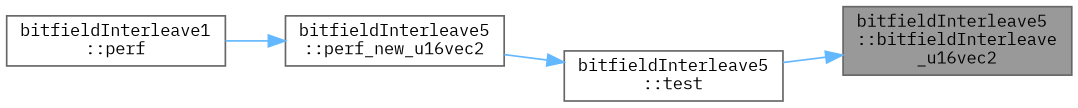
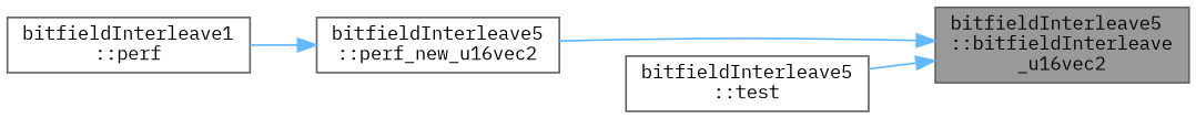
  digraph {
    fontname="IBM Plex Mono"
    rankdir=RL
    node [color=grey40 fillcolor=white fontname="IBM Plex Mono" fontsize=10 shape=box style=filled]
    edge [color=steelblue1 dir=back fontname="IBM Plex Mono" fontsize=10 labelfontname=Helvetica labelfontsize=10 style=solid]
    n1 [color=gray40 fillcolor=grey60 fontcolor=black height=0.2 label="bitfieldInterleave5\l::bitfieldInterleave\l_u16vec2" width=0.4]
    n2 [height=0.2 label="bitfieldInterleave5\l::perf_new_u16vec2" width=0.4]
    n3 [height=0.2 label="bitfieldInterleave5\l::test" width=0.4]
    n4 [height=0.2 label="bitfieldInterleave1\l::perf" width=0.4]
-   n3 -> n2
+   n1 -> n2
    n1 -> n3
    n2 -> n4
  }
